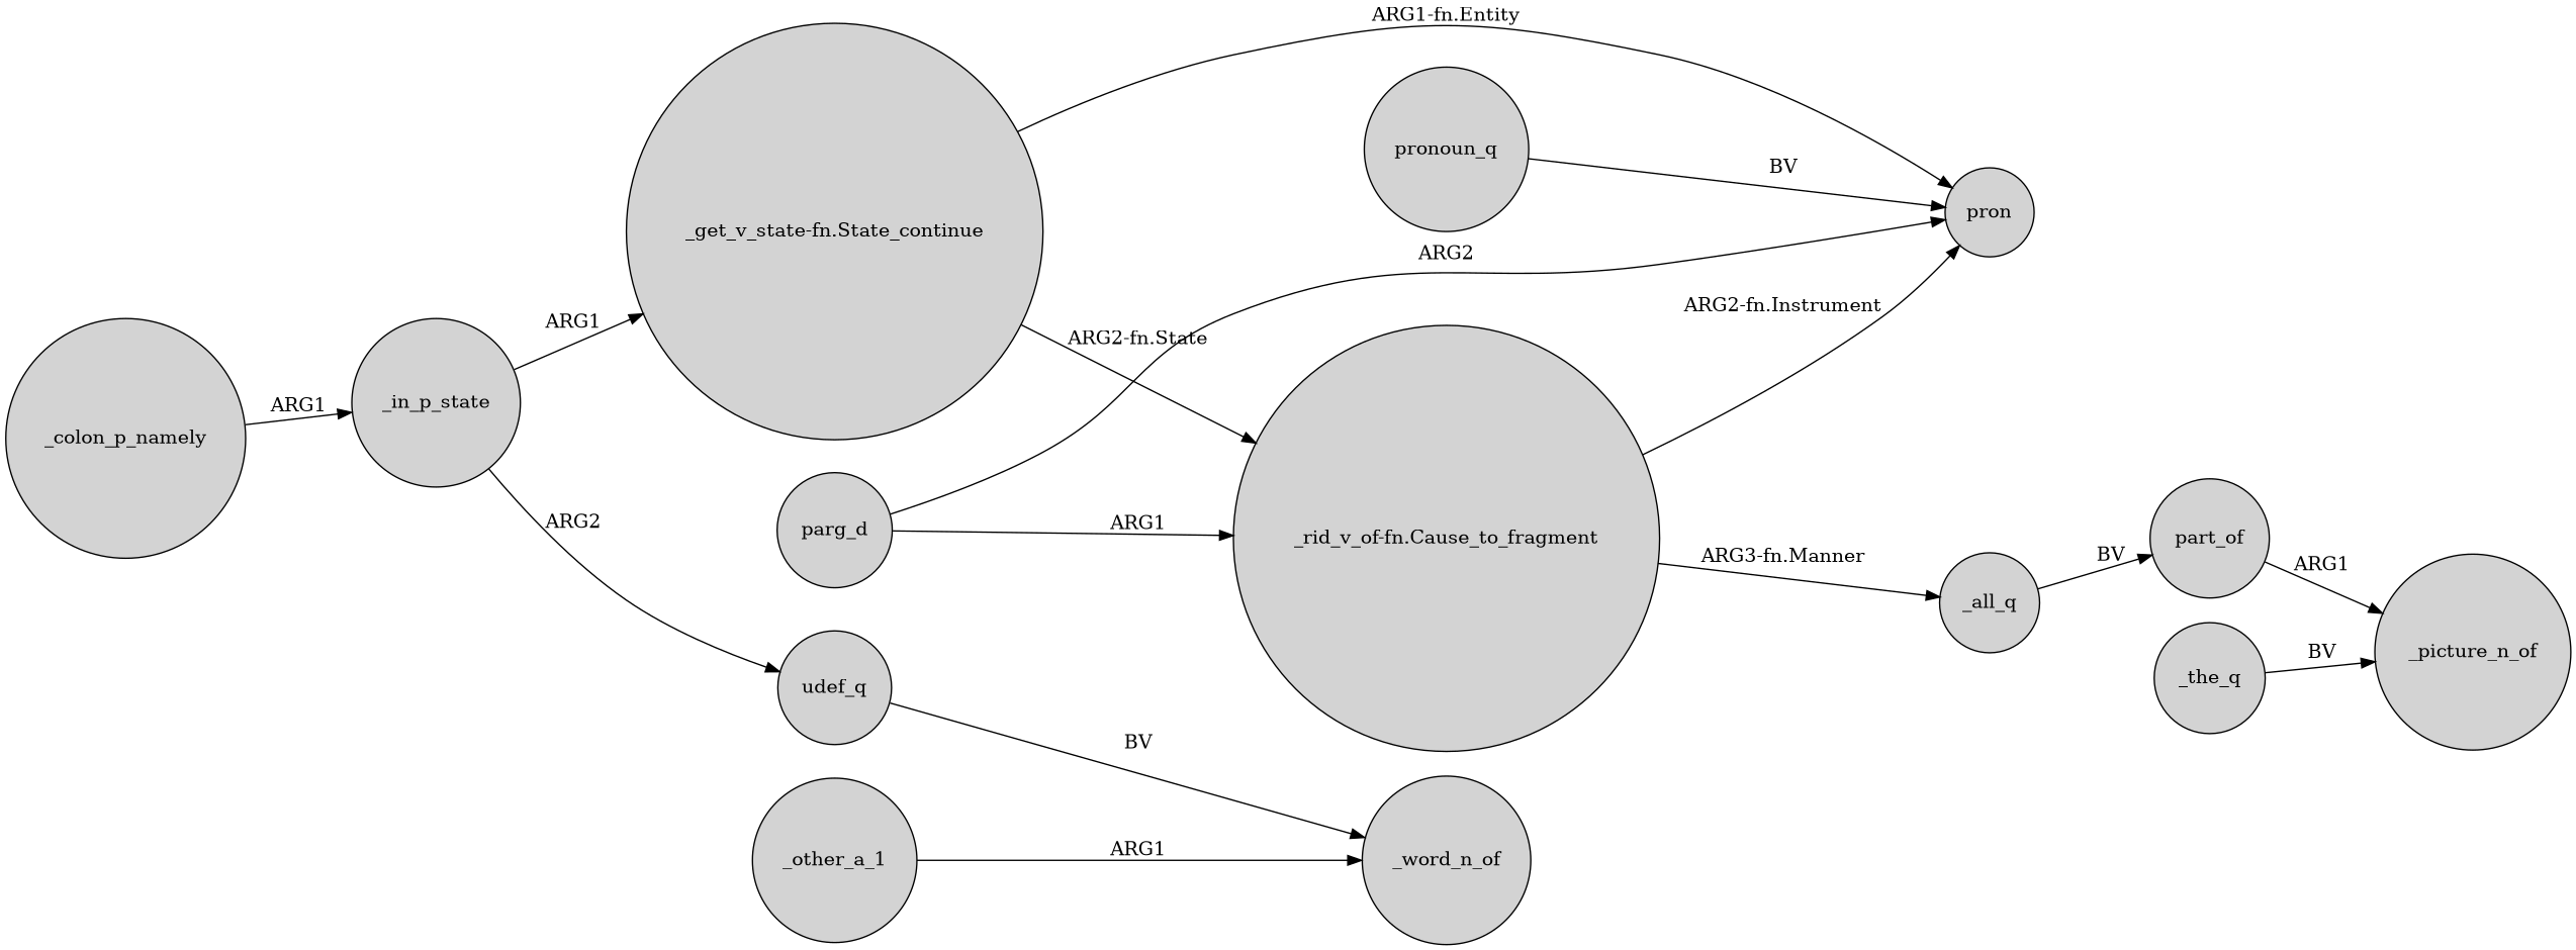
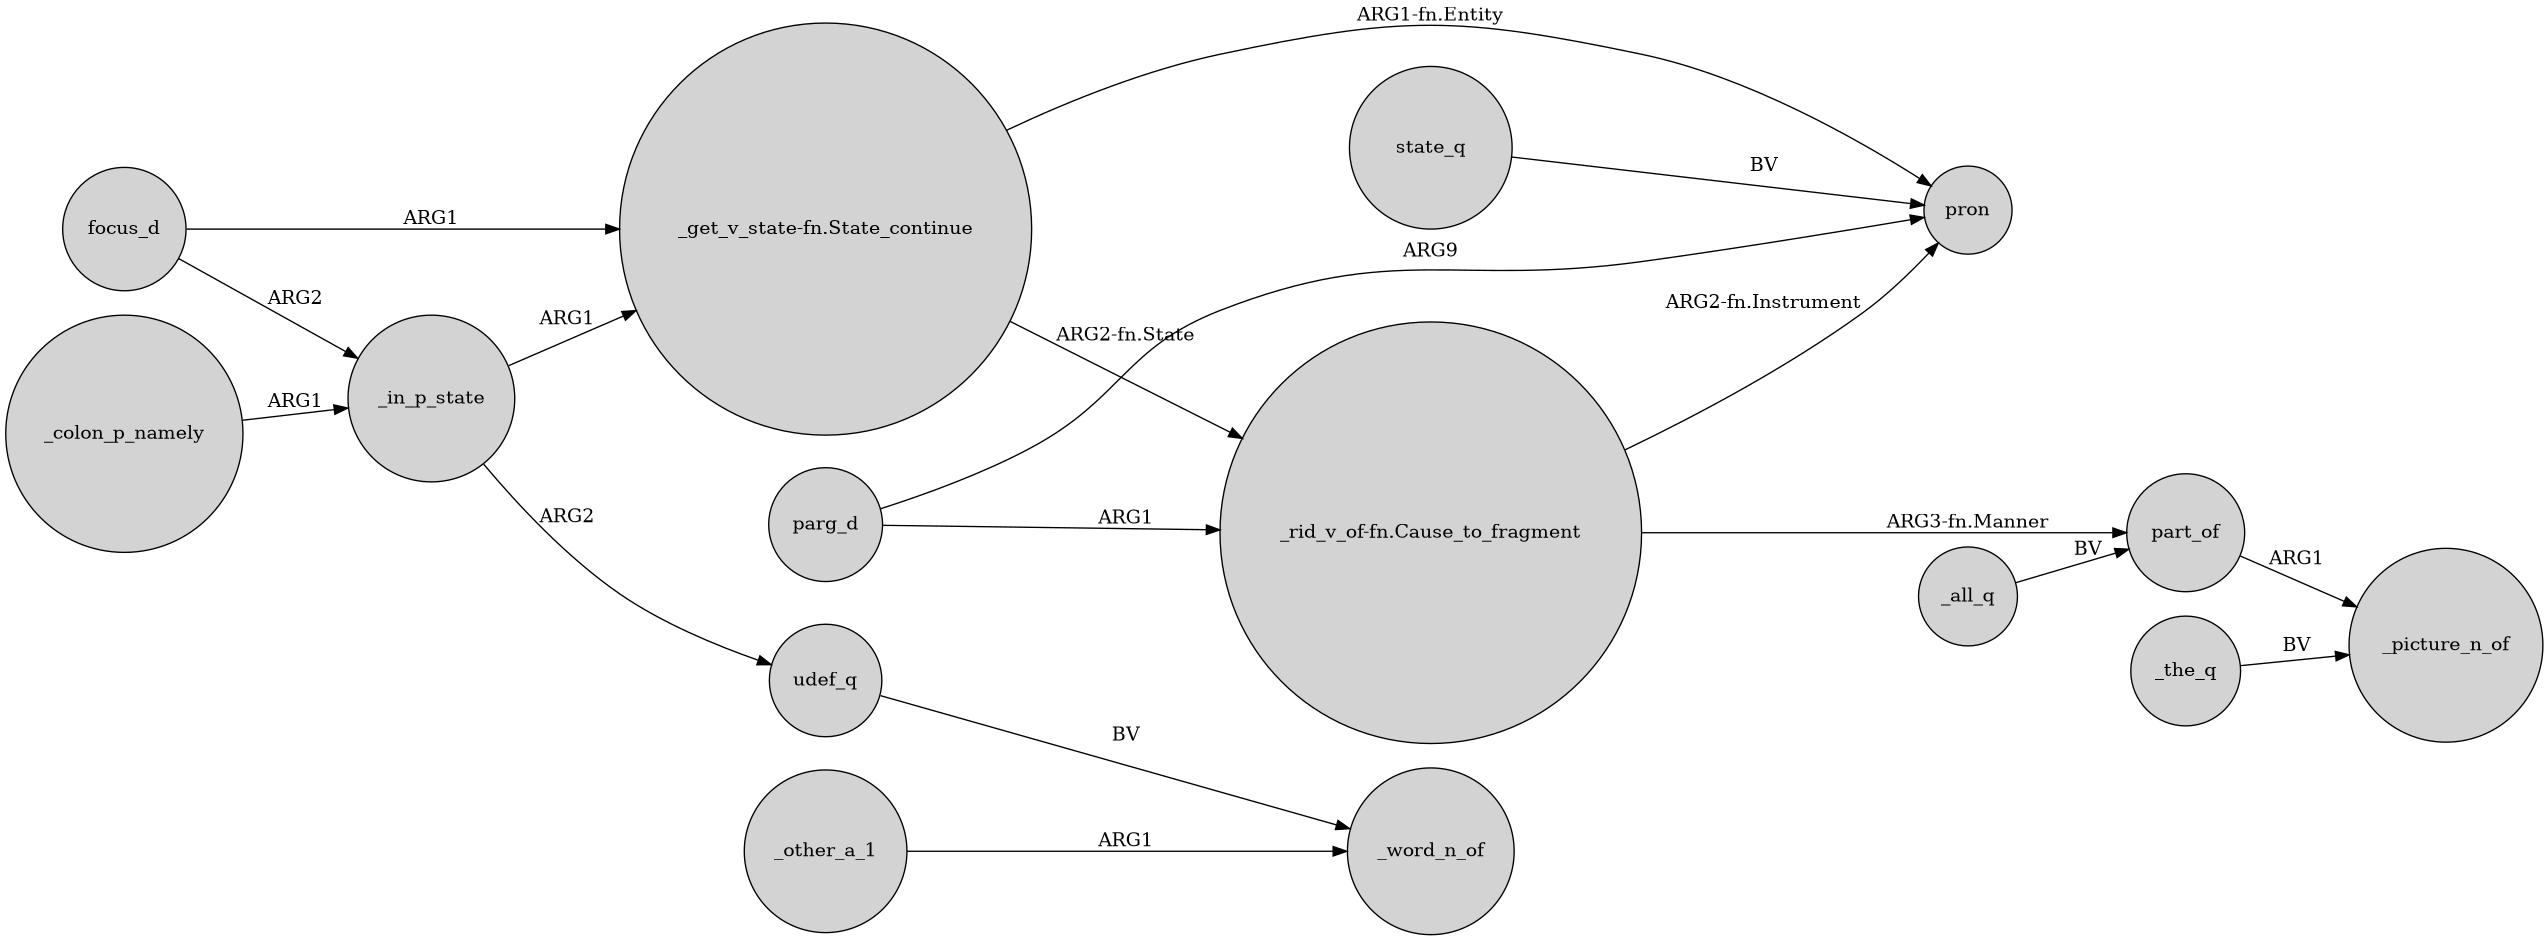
  digraph {
    rankdir=LR
    node [shape=circle style=filled]
+   focus_d
    "_get_v_state-fn.State_continue"
    _in_p_state
    "_rid_v_of-fn.Cause_to_fragment"
    pron
    udef_q
    part_of
    _word_n_of
    _picture_n_of
    _other_a_1
    parg_d
    _all_q
    _colon_p_namely
    _the_q
-   pronoun_q
+   pronoun_q [label=state_q]
+   focus_d -> "_get_v_state-fn.State_continue" [label=ARG1]
+   focus_d -> _in_p_state [label=ARG2]
    "_get_v_state-fn.State_continue" -> "_rid_v_of-fn.Cause_to_fragment" [label="ARG2-fn.State"]
    "_get_v_state-fn.State_continue" -> pron [label="ARG1-fn.Entity"]
    _in_p_state -> "_get_v_state-fn.State_continue" [label=ARG1]
    _in_p_state -> udef_q [label=ARG2]
    "_rid_v_of-fn.Cause_to_fragment" -> pron [label="ARG2-fn.Instrument"]
-   "_rid_v_of-fn.Cause_to_fragment" -> _all_q [label="ARG3-fn.Manner"]
+   "_rid_v_of-fn.Cause_to_fragment" -> part_of [label="ARG3-fn.Manner"]
    udef_q -> _word_n_of [label=BV]
    part_of -> _picture_n_of [label=ARG1]
    _other_a_1 -> _word_n_of [label=ARG1]
    parg_d -> "_rid_v_of-fn.Cause_to_fragment" [label=ARG1]
-   parg_d -> pron [label=ARG2]
+   parg_d -> pron [label=ARG9]
    _all_q -> part_of [label=BV]
    _colon_p_namely -> _in_p_state [label=ARG1]
    _the_q -> _picture_n_of [label=BV]
    pronoun_q -> pron [label=BV]
  }
